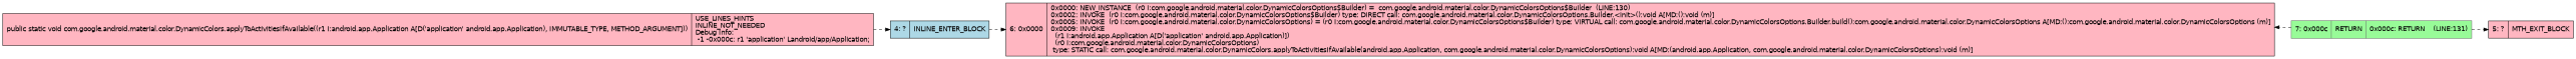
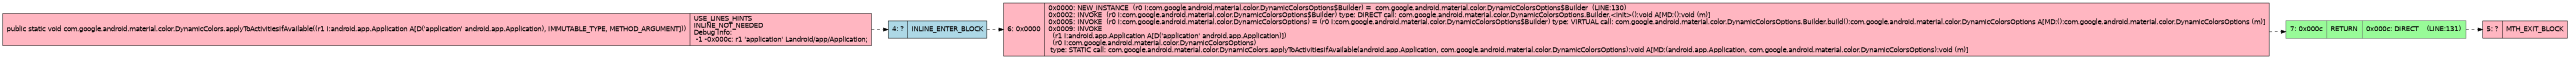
  digraph {
    fontname="DejaVu Sans"
    rankdir=LR
    node [color=black fillcolor=lightpink fontname="DejaVu Sans" shape=record style=filled]
    edge [fontname="DejaVu Sans" style=dashed]
    n1 [fillcolor=lightblue label="{4\:\ ?|INLINE_ENTER_BLOCK\l}"]
    n2 [label="{6\:\ 0x0000|0x0000: NEW_INSTANCE  (r0 I:com.google.android.material.color.DynamicColorsOptions$Builder) =  com.google.android.material.color.DynamicColorsOptions$Builder  (LINE:130)\l0x0002: INVOKE  (r0 I:com.google.android.material.color.DynamicColorsOptions$Builder) type: DIRECT call: com.google.android.material.color.DynamicColorsOptions.Builder.\<init\>():void A[MD:():void (m)]\l0x0005: INVOKE  (r0 I:com.google.android.material.color.DynamicColorsOptions) = (r0 I:com.google.android.material.color.DynamicColorsOptions$Builder) type: VIRTUAL call: com.google.android.material.color.DynamicColorsOptions.Builder.build():com.google.android.material.color.DynamicColorsOptions A[MD:():com.google.android.material.color.DynamicColorsOptions (m)]\l0x0009: INVOKE  \l  (r1 I:android.app.Application A[D('application' android.app.Application)])\l  (r0 I:com.google.android.material.color.DynamicColorsOptions)\l type: STATIC call: com.google.android.material.color.DynamicColors.applyToActivitiesIfAvailable(android.app.Application, com.google.android.material.color.DynamicColorsOptions):void A[MD:(android.app.Application, com.google.android.material.color.DynamicColorsOptions):void (m)]\l}"]
-   n3 [color=gray40 fillcolor=palegreen label="{7\:\ 0x000c|RETURN\l|0x000c: RETURN    (LINE:131)\l}"]
+   n3 [color=gray40 fillcolor=palegreen label="{7\:\ 0x000c|RETURN\l|0x000c: DIRECT    (LINE:131)\l}"]
    n4 [label="{5\:\ ?|MTH_EXIT_BLOCK\l}"]
    n5 [label="{public static void com.google.android.material.color.DynamicColors.applyToActivitiesIfAvailable((r1 I:android.app.Application A[D('application' android.app.Application), IMMUTABLE_TYPE, METHOD_ARGUMENT]))  | USE_LINES_HINTS\lINLINE_NOT_NEEDED\lDebug Info:\l  \-1 \-0x000c: r1 'application' Landroid\/app\/Application;\l}"]
    n1 -> n2
-   n3 -> n2
+   n2 -> n3
    n3 -> n4
    n5 -> n1
  }
